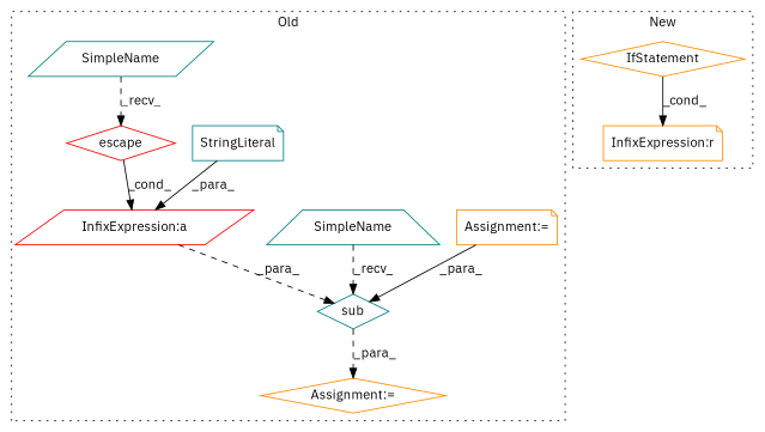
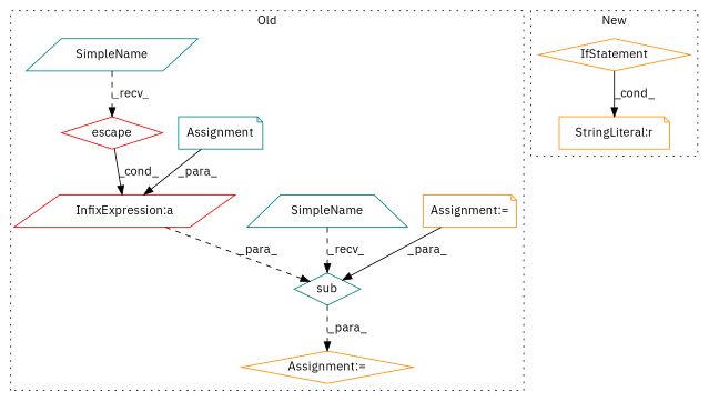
  digraph {
    fontname="IBM Plex Sans"
    node [a=32 color=darkorange fontname="IBM Plex Sans" l=1 shape=diamond]
    edge [fontname="IBM Plex Sans" style=solid]
    n1 [color=red l="7,1" label=escape s="3602,3615"]
    n2 [a=7 label="Assignment:=" s=3582]
    n3 [a=27 color=red l=3 label="InfixExpression:a" s=3596 shape=parallelogram]
-   n4 [a=45 color=teal l=6 label=StringLiteral s=3590 shape=note]
+   n4 [a=45 color=teal l=6 label=Assignment s=3590 shape=note]
    n5 [color=teal l="4,1" label=sub s="3586,3633"]
    n6 [a=7 label="Assignment:=" s=3366 shape=note]
    n7 [a=42 color=teal l=2 label=SimpleName s=3583 shape=trapezium]
    n8 [a=42 color=teal l=2 label=SimpleName s=3599 shape=parallelogram]
    n9 [a=25 l="4,2" label=IfStatement s="2423,2448"]
-   n10 [a=27 l=4 label="InfixExpression:r" s=2439 shape=note]
+   n10 [a=27 l=4 label="StringLiteral:r" s=2439 shape=note]
    subgraph cluster_1 {
      label=Old
      style=dotted
      n1
      n2
      n3
      n4
      n5
      n6
      n7
      n8
    }
    subgraph cluster_2 {
      label=New
      style=dotted
      n9
      n10
    }
    n1 -> n3 [label=_cond_]
    n3 -> n5 [label=_para_ style=dashed]
    n4 -> n3 [label=_para_]
    n5 -> n2 [label=_para_ style=dashed]
    n6 -> n5 [label=_para_]
    n7 -> n5 [label=_recv_ style=dashed]
    n8 -> n1 [label=_recv_ style=dashed]
    n9 -> n10 [label=_cond_]
  }
